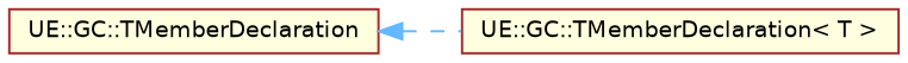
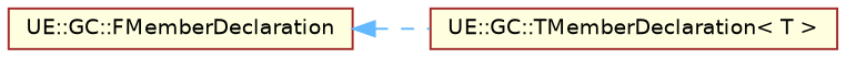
  digraph {
    rankdir=LR
    node [color=brown fillcolor=lightyellow fontname=Helvetica fontsize=10 shape=box style=filled]
-   n1 [height=0.2 label="UE::GC::TMemberDeclaration" width=0.4]
+   n1 [height=0.2 label="UE::GC::FMemberDeclaration" width=0.4]
    n2 [height=0.2 label="UE::GC::TMemberDeclaration\< T \>" width=0.4]
    n1 -> n2 [color=steelblue1 dir=back fontname=Helvetica fontsize=10 labelfontname=Helvetica labelfontsize=10 style=dashed]
  }
